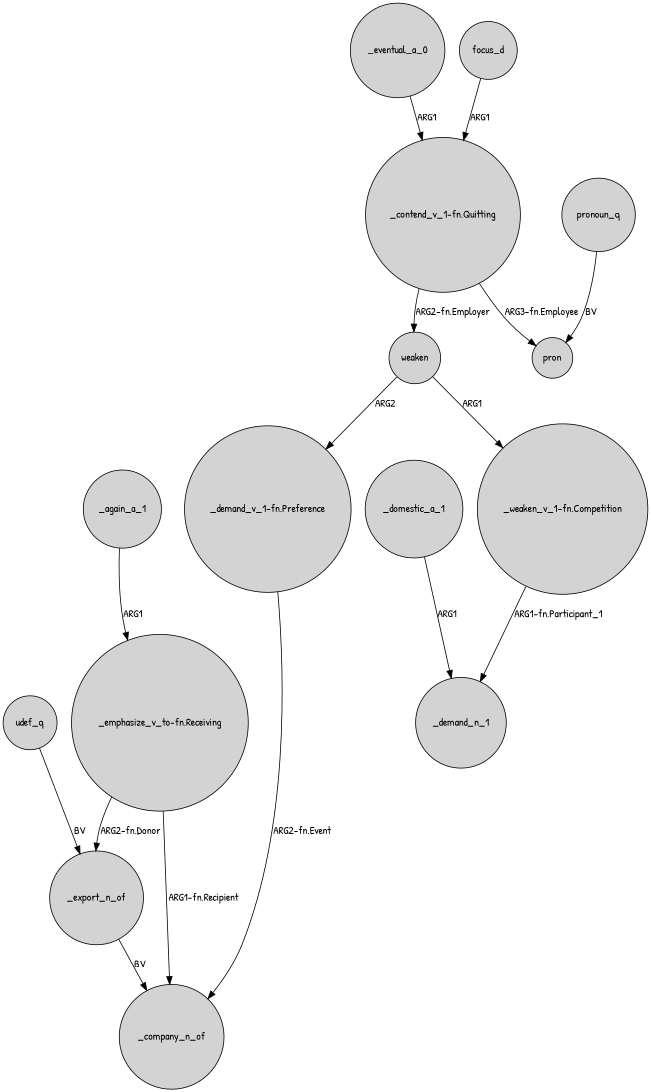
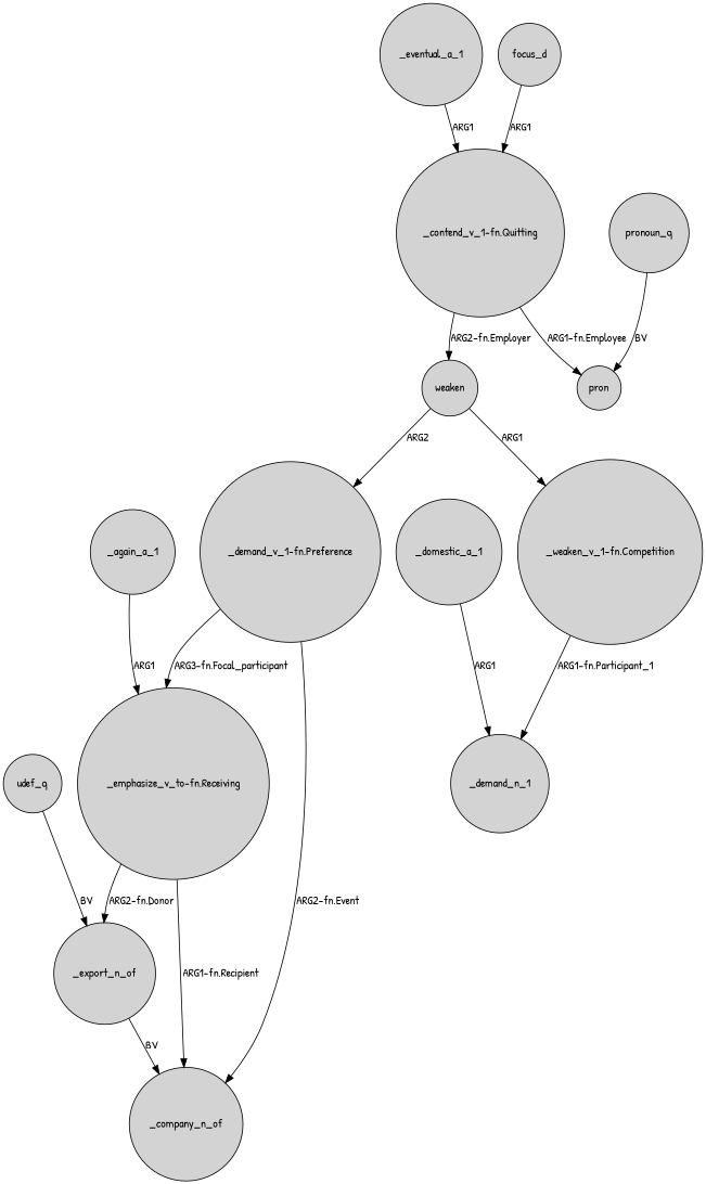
  digraph {
    fontname="Patrick Hand"
    node [fontname="Patrick Hand" shape=circle style=filled]
    edge [fontname="Patrick Hand"]
    udef_q
    _export_n_of
    _company_n_of
    "_emphasize_v_to-fn.Receiving"
    n5 [label=weaken]
    "_contend_v_1-fn.Quitting"
    pron
    n8 [label="_demand_v_1-fn.Preference"]
    "_weaken_v_1-fn.Competition"
    _demand_n_1
    _domestic_a_1
-   _eventual_a_1 [label=_eventual_a_0]
+   _eventual_a_1
    focus_d
    pronoun_q
    _again_a_1
    udef_q -> _export_n_of [label=BV]
    _export_n_of -> _company_n_of [label=BV]
    "_emphasize_v_to-fn.Receiving" -> _export_n_of [label="ARG2-fn.Donor"]
    "_emphasize_v_to-fn.Receiving" -> _company_n_of [label="ARG1-fn.Recipient"]
    n5 -> n8 [label=ARG2]
    n5 -> "_weaken_v_1-fn.Competition" [label=ARG1]
    "_contend_v_1-fn.Quitting" -> n5 [label="ARG2-fn.Employer"]
-   "_contend_v_1-fn.Quitting" -> pron [label="ARG3-fn.Employee"]
+   "_contend_v_1-fn.Quitting" -> pron [label="ARG1-fn.Employee"]
    n8 -> _company_n_of [label="ARG2-fn.Event"]
+   n8 -> "_emphasize_v_to-fn.Receiving" [label="ARG3-fn.Focal_participant"]
    "_weaken_v_1-fn.Competition" -> _demand_n_1 [label="ARG1-fn.Participant_1"]
    _domestic_a_1 -> _demand_n_1 [label=ARG1]
    _eventual_a_1 -> "_contend_v_1-fn.Quitting" [label=ARG1]
    focus_d -> "_contend_v_1-fn.Quitting" [label=ARG1]
    pronoun_q -> pron [label=BV]
    _again_a_1 -> "_emphasize_v_to-fn.Receiving" [label=ARG1]
  }
